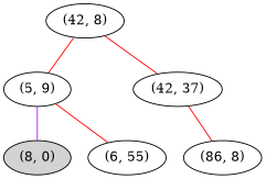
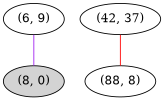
  graph {
    node [fillcolor=white style=filled]
    edge [color=red weight=1]
-   "(42, 8)"
-   "(6, 9)" [label="(5, 9)"]
+   "(6, 9)"
    "(42, 37)"
    n4 [fillcolor=lightgrey label="(8, 0)"]
-   "(6, 55)"
-   "(88, 8)" [label="(86, 8)"]
-   "(42, 8)" -- "(6, 9)"
-   "(42, 8)" -- "(42, 37)"
+   "(88, 8)"
    "(6, 9)" -- n4 [color=purple weight=4]
-   "(6, 9)" -- "(6, 55)"
    "(42, 37)" -- "(88, 8)"
  }
